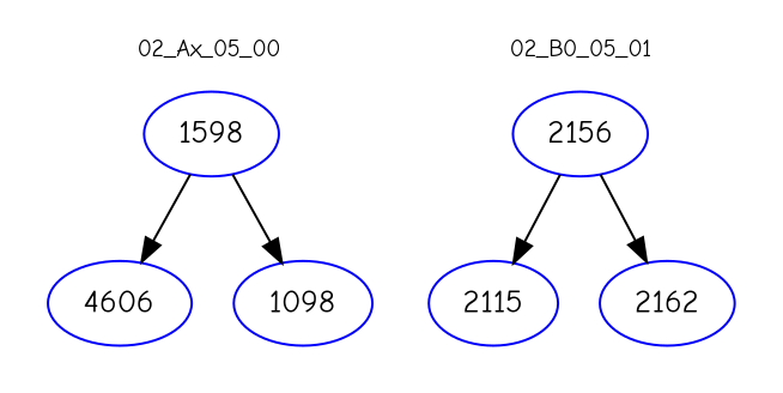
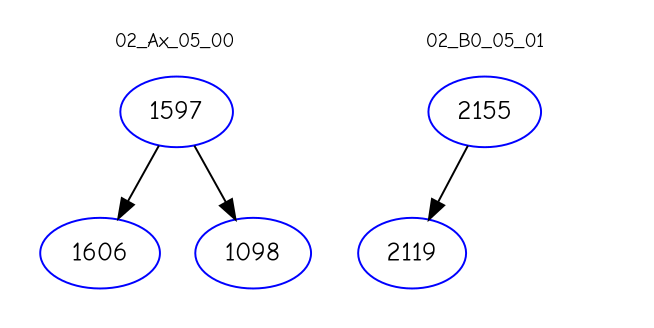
  digraph {
    fontname="Comic Neue"
    node [color=blue fontname="Comic Neue"]
    edge [color=black fontname="Comic Neue"]
-   n1 [label=1598]
-   n2 [label=4606]
+   n1 [label=1597]
+   n2 [label=1606]
    n3 [label=1098]
-   n4 [label=2156]
-   n5 [label=2115]
-   n6 [label=2162]
+   n4 [label=2155]
+   n5 [label=2119]
    subgraph cluster_1 {
      color=white
      fontsize=10
      label="02_Ax_05_00"
      n1
      n2
      n3
    }
    subgraph cluster_2 {
      color=white
      fontsize=10
      label="02_B0_05_01"
      n4
      n5
-     n6
    }
    n1 -> n2
    n1 -> n3
    n4 -> n5
-   n4 -> n6
  }
